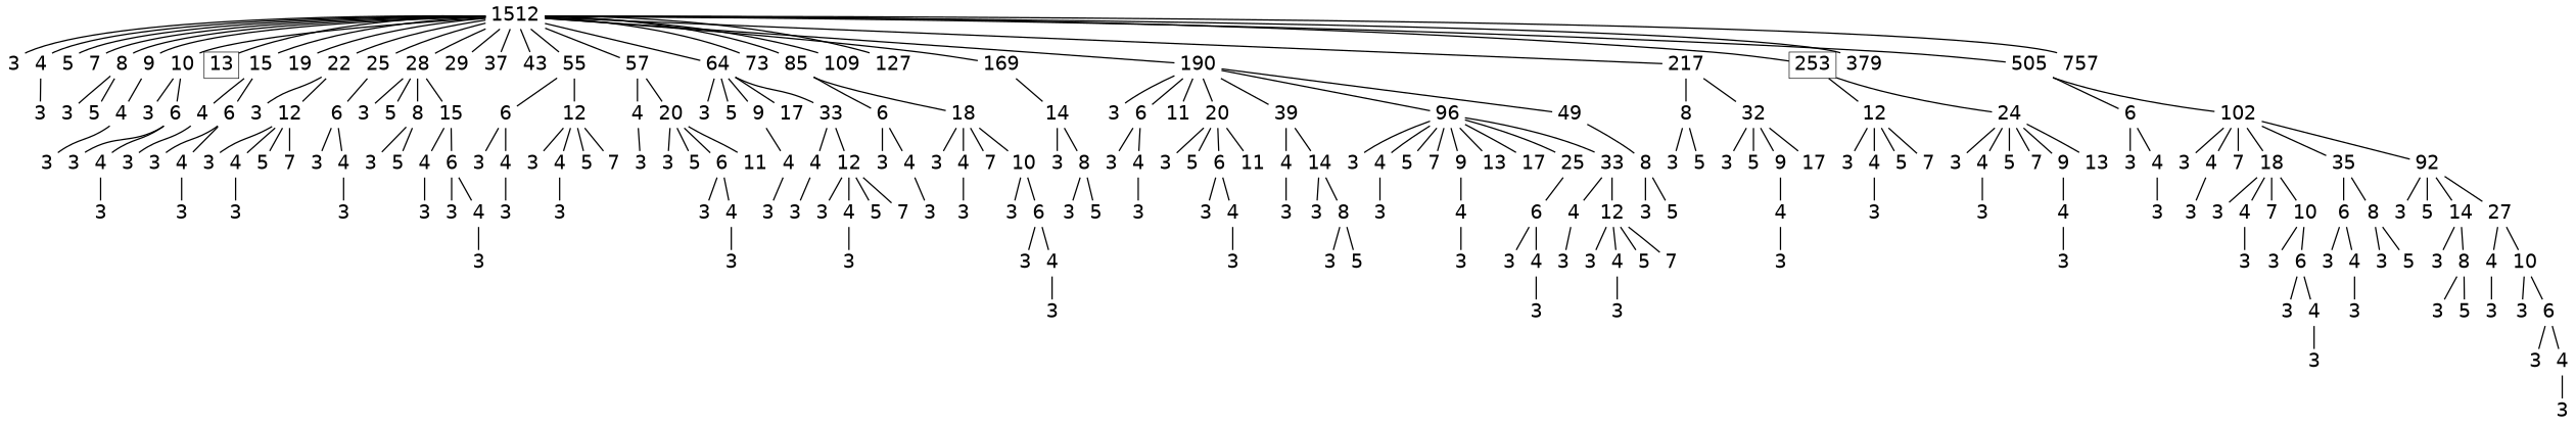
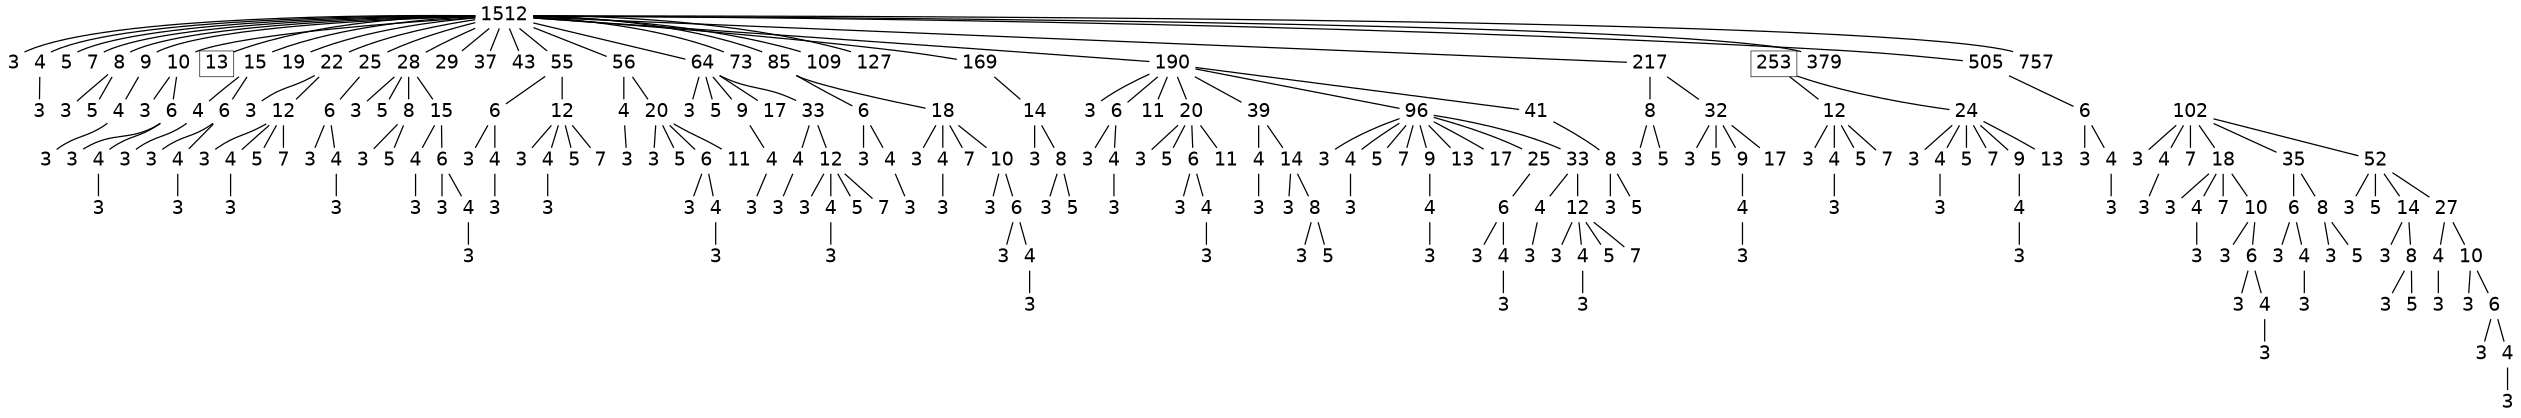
  digraph {
    nodesep=0.1
    node [fontname=Helvetica fontsize=30 shape=plaintext]
    edge [dir=none style=bold]
    n1 [height=0.25 label=1512 width=0.25]
    n2 [height=0.25 label=3 width=0.25]
    n3 [height=0.25 label=4 width=0.25]
    n4 [height=0.25 label=5 width=0.25]
    n5 [height=0.25 label=7 width=0.25]
    n6 [height=0.25 label=8 width=0.25]
    n7 [height=0.25 label=9 width=0.25]
    n8 [height=0.25 label=10 width=0.25]
    n9 [height=0.25 label=13 shape=box width=0.25]
    n10 [height=0.25 label=15 width=0.25]
    n11 [height=0.25 label=19 width=0.25]
    n12 [height=0.25 label=22 width=0.25]
    n13 [height=0.25 label=25 width=0.25]
    n14 [height=0.25 label=28 width=0.25]
    n15 [height=0.25 label=29 width=0.25]
    n16 [height=0.25 label=37 width=0.25]
    n17 [height=0.25 label=43 width=0.25]
    n18 [height=0.25 label=55 width=0.25]
-   n19 [height=0.25 label=57 width=0.25]
+   n19 [height=0.25 label=56 width=0.25]
    n20 [height=0.25 label=64 width=0.25]
    n21 [height=0.25 label=73 width=0.25]
    n22 [height=0.25 label=85 width=0.25]
    n23 [height=0.25 label=109 width=0.25]
    n24 [height=0.25 label=127 width=0.25]
    n25 [height=0.25 label=169 width=0.25]
    n26 [height=0.25 label=190 width=0.25]
    n27 [height=0.25 label=217 width=0.25]
    n28 [height=0.25 label=253 shape=box width=0.25]
    n29 [height=0.25 label=379 width=0.25]
    n30 [height=0.25 label=505 width=0.25]
    n31 [height=0.25 label=757 width=0.25]
    n32 [height=0.25 label=3 width=0.25]
    n33 [height=0.25 label=3 width=0.25]
    n34 [height=0.25 label=5 width=0.25]
    n35 [height=0.25 label=4 width=0.25]
    n36 [height=0.25 label=3 width=0.25]
    n37 [height=0.25 label=6 width=0.25]
    n38 [height=0.25 label=4 width=0.25]
    n39 [height=0.25 label=6 width=0.25]
    n40 [height=0.25 label=3 width=0.25]
    n41 [height=0.25 label=12 width=0.25]
    n42 [height=0.25 label=6 width=0.25]
    n43 [height=0.25 label=3 width=0.25]
    n44 [height=0.25 label=5 width=0.25]
    n45 [height=0.25 label=8 width=0.25]
    n46 [height=0.25 label=15 width=0.25]
    n47 [height=0.25 label=6 width=0.25]
    n48 [height=0.25 label=12 width=0.25]
    n49 [height=0.25 label=4 width=0.25]
    n50 [height=0.25 label=20 width=0.25]
    n51 [height=0.25 label=3 width=0.25]
    n52 [height=0.25 label=5 width=0.25]
    n53 [height=0.25 label=9 width=0.25]
    n54 [height=0.25 label=17 width=0.25]
    n55 [height=0.25 label=33 width=0.25]
    n56 [height=0.25 label=6 width=0.25]
    n57 [height=0.25 label=18 width=0.25]
    n58 [height=0.25 label=14 width=0.25]
    n59 [height=0.25 label=3 width=0.25]
    n60 [height=0.25 label=6 width=0.25]
    n61 [height=0.25 label=11 width=0.25]
    n62 [height=0.25 label=20 width=0.25]
    n63 [height=0.25 label=39 width=0.25]
    n64 [height=0.25 label=96 width=0.25]
-   n65 [height=0.25 label=49 width=0.25]
+   n65 [height=0.25 label=41 width=0.25]
    n66 [height=0.25 label=8 width=0.25]
    n67 [height=0.25 label=32 width=0.25]
    n68 [height=0.25 label=12 width=0.25]
    n69 [height=0.25 label=24 width=0.25]
    n70 [height=0.25 label=6 width=0.25]
    n71 [height=0.25 label=102 width=0.25]
    n72 [height=0.25 label=3 width=0.25]
    n73 [height=0.25 label=3 width=0.25]
    n74 [height=0.25 label=4 width=0.25]
    n75 [height=0.25 label=3 width=0.25]
    n76 [height=0.25 label=3 width=0.25]
    n77 [height=0.25 label=3 width=0.25]
    n78 [height=0.25 label=4 width=0.25]
    n79 [height=0.25 label=3 width=0.25]
    n80 [height=0.25 label=3 width=0.25]
    n81 [height=0.25 label=4 width=0.25]
    n82 [height=0.25 label=5 width=0.25]
    n83 [height=0.25 label=7 width=0.25]
    n84 [height=0.25 label=3 width=0.25]
    n85 [height=0.25 label=3 width=0.25]
    n86 [height=0.25 label=4 width=0.25]
    n87 [height=0.25 label=3 width=0.25]
    n88 [height=0.25 label=3 width=0.25]
    n89 [height=0.25 label=5 width=0.25]
    n90 [height=0.25 label=4 width=0.25]
    n91 [height=0.25 label=6 width=0.25]
    n92 [height=0.25 label=3 width=0.25]
    n93 [height=0.25 label=3 width=0.25]
    n94 [height=0.25 label=4 width=0.25]
    n95 [height=0.25 label=3 width=0.25]
    n96 [height=0.25 label=3 width=0.25]
    n97 [height=0.25 label=4 width=0.25]
    n98 [height=0.25 label=3 width=0.25]
    n99 [height=0.25 label=4 width=0.25]
    n100 [height=0.25 label=5 width=0.25]
    n101 [height=0.25 label=7 width=0.25]
    n102 [height=0.25 label=3 width=0.25]
    n103 [height=0.25 label=3 width=0.25]
    n104 [height=0.25 label=3 width=0.25]
    n105 [height=0.25 label=3 width=0.25]
    n106 [height=0.25 label=5 width=0.25]
    n107 [height=0.25 label=6 width=0.25]
    n108 [height=0.25 label=11 width=0.25]
    n109 [height=0.25 label=3 width=0.25]
    n110 [height=0.25 label=4 width=0.25]
    n111 [height=0.25 label=3 width=0.25]
    n112 [height=0.25 label=4 width=0.25]
    n113 [height=0.25 label=4 width=0.25]
    n114 [height=0.25 label=12 width=0.25]
    n115 [height=0.25 label=3 width=0.25]
    n116 [height=0.25 label=3 width=0.25]
    n117 [height=0.25 label=3 width=0.25]
    n118 [height=0.25 label=4 width=0.25]
    n119 [height=0.25 label=5 width=0.25]
    n120 [height=0.25 label=7 width=0.25]
    n121 [height=0.25 label=3 width=0.25]
    n122 [height=0.25 label=3 width=0.25]
    n123 [height=0.25 label=4 width=0.25]
    n124 [height=0.25 label=3 width=0.25]
    n125 [height=0.25 label=4 width=0.25]
    n126 [height=0.25 label=7 width=0.25]
    n127 [height=0.25 label=10 width=0.25]
    n128 [height=0.25 label=3 width=0.25]
    n129 [height=0.25 label=3 width=0.25]
    n130 [height=0.25 label=3 width=0.25]
    n131 [height=0.25 label=6 width=0.25]
    n132 [height=0.25 label=3 width=0.25]
    n133 [height=0.25 label=4 width=0.25]
    n134 [height=0.25 label=3 width=0.25]
    n135 [height=0.25 label=3 width=0.25]
    n136 [height=0.25 label=8 width=0.25]
    n137 [height=0.25 label=3 width=0.25]
    n138 [height=0.25 label=5 width=0.25]
    n139 [height=0.25 label=3 width=0.25]
    n140 [height=0.25 label=4 width=0.25]
    n141 [height=0.25 label=3 width=0.25]
    n142 [height=0.25 label=5 width=0.25]
    n143 [height=0.25 label=6 width=0.25]
    n144 [height=0.25 label=11 width=0.25]
    n145 [height=0.25 label=4 width=0.25]
    n146 [height=0.25 label=14 width=0.25]
    n147 [height=0.25 label=3 width=0.25]
    n148 [height=0.25 label=4 width=0.25]
    n149 [height=0.25 label=5 width=0.25]
    n150 [height=0.25 label=7 width=0.25]
    n151 [height=0.25 label=9 width=0.25]
    n152 [height=0.25 label=13 width=0.25]
    n153 [height=0.25 label=17 width=0.25]
    n154 [height=0.25 label=25 width=0.25]
    n155 [height=0.25 label=33 width=0.25]
    n156 [height=0.25 label=3 width=0.25]
    n157 [height=0.25 label=3 width=0.25]
    n158 [height=0.25 label=4 width=0.25]
    n159 [height=0.25 label=3 width=0.25]
    n160 [height=0.25 label=3 width=0.25]
    n161 [height=0.25 label=3 width=0.25]
    n162 [height=0.25 label=8 width=0.25]
    n163 [height=0.25 label=3 width=0.25]
    n164 [height=0.25 label=5 width=0.25]
    n165 [height=0.25 label=3 width=0.25]
    n166 [height=0.25 label=4 width=0.25]
    n167 [height=0.25 label=6 width=0.25]
    n168 [height=0.25 label=4 width=0.25]
    n169 [height=0.25 label=12 width=0.25]
    n170 [height=0.25 label=8 width=0.25]
    n171 [height=0.25 label=3 width=0.25]
    n172 [height=0.25 label=3 width=0.25]
    n173 [height=0.25 label=4 width=0.25]
    n174 [height=0.25 label=3 width=0.25]
    n175 [height=0.25 label=3 width=0.25]
    n176 [height=0.25 label=3 width=0.25]
    n177 [height=0.25 label=4 width=0.25]
    n178 [height=0.25 label=5 width=0.25]
    n179 [height=0.25 label=7 width=0.25]
    n180 [height=0.25 label=3 width=0.25]
    n181 [height=0.25 label=3 width=0.25]
    n182 [height=0.25 label=5 width=0.25]
    n183 [height=0.25 label=3 width=0.25]
    n184 [height=0.25 label=5 width=0.25]
    n185 [height=0.25 label=3 width=0.25]
    n186 [height=0.25 label=5 width=0.25]
    n187 [height=0.25 label=9 width=0.25]
    n188 [height=0.25 label=17 width=0.25]
    n189 [height=0.25 label=4 width=0.25]
    n190 [height=0.25 label=3 width=0.25]
    n191 [height=0.25 label=3 width=0.25]
    n192 [height=0.25 label=4 width=0.25]
    n193 [height=0.25 label=5 width=0.25]
    n194 [height=0.25 label=7 width=0.25]
    n195 [height=0.25 label=3 width=0.25]
    n196 [height=0.25 label=4 width=0.25]
    n197 [height=0.25 label=5 width=0.25]
    n198 [height=0.25 label=7 width=0.25]
    n199 [height=0.25 label=9 width=0.25]
    n200 [height=0.25 label=13 width=0.25]
    n201 [height=0.25 label=3 width=0.25]
    n202 [height=0.25 label=3 width=0.25]
    n203 [height=0.25 label=4 width=0.25]
    n204 [height=0.25 label=3 width=0.25]
    n205 [height=0.25 label=3 width=0.25]
    n206 [height=0.25 label=4 width=0.25]
    n207 [height=0.25 label=3 width=0.25]
    n208 [height=0.25 label=4 width=0.25]
    n209 [height=0.25 label=7 width=0.25]
    n210 [height=0.25 label=18 width=0.25]
    n211 [height=0.25 label=35 width=0.25]
-   n212 [height=0.25 label=92 width=0.25]
+   n212 [height=0.25 label=52 width=0.25]
    n213 [height=0.25 label=3 width=0.25]
    n214 [height=0.25 label=3 width=0.25]
    n215 [height=0.25 label=3 width=0.25]
    n216 [height=0.25 label=4 width=0.25]
    n217 [height=0.25 label=7 width=0.25]
    n218 [height=0.25 label=10 width=0.25]
    n219 [height=0.25 label=6 width=0.25]
    n220 [height=0.25 label=8 width=0.25]
    n221 [height=0.25 label=3 width=0.25]
    n222 [height=0.25 label=5 width=0.25]
    n223 [height=0.25 label=14 width=0.25]
    n224 [height=0.25 label=27 width=0.25]
    n225 [height=0.25 label=3 width=0.25]
    n226 [height=0.25 label=3 width=0.25]
    n227 [height=0.25 label=6 width=0.25]
    n228 [height=0.25 label=3 width=0.25]
    n229 [height=0.25 label=4 width=0.25]
    n230 [height=0.25 label=3 width=0.25]
    n231 [height=0.25 label=3 width=0.25]
    n232 [height=0.25 label=4 width=0.25]
    n233 [height=0.25 label=3 width=0.25]
    n234 [height=0.25 label=5 width=0.25]
    n235 [height=0.25 label=3 width=0.25]
    n236 [height=0.25 label=3 width=0.25]
    n237 [height=0.25 label=8 width=0.25]
    n238 [height=0.25 label=4 width=0.25]
    n239 [height=0.25 label=10 width=0.25]
    n240 [height=0.25 label=3 width=0.25]
    n241 [height=0.25 label=5 width=0.25]
    n242 [height=0.25 label=3 width=0.25]
    n243 [height=0.25 label=3 width=0.25]
    n244 [height=0.25 label=6 width=0.25]
    n245 [height=0.25 label=3 width=0.25]
    n246 [height=0.25 label=4 width=0.25]
    n247 [height=0.25 label=3 width=0.25]
    n1 -> n2
    n1 -> n3
    n1 -> n4
    n1 -> n5
    n1 -> n6
    n1 -> n7
    n1 -> n8
    n1 -> n9
    n1 -> n10
    n1 -> n11
    n1 -> n12
    n1 -> n13
    n1 -> n14
    n1 -> n15
    n1 -> n16
    n1 -> n17
    n1 -> n18
    n1 -> n19
    n1 -> n20
    n1 -> n21
    n1 -> n22
    n1 -> n23
    n1 -> n24
    n1 -> n25
    n1 -> n26
    n1 -> n27
-   n1 -> n28
    n1 -> n29
    n1 -> n30
    n1 -> n31
    n3 -> n32
    n6 -> n33
    n6 -> n34
    n7 -> n35
    n8 -> n36
    n8 -> n37
    n10 -> n38
    n10 -> n39
    n12 -> n40
    n12 -> n41
    n13 -> n42
    n14 -> n43
    n14 -> n44
    n14 -> n45
    n14 -> n46
    n18 -> n47
    n18 -> n48
    n19 -> n49
    n19 -> n50
    n20 -> n51
    n20 -> n52
    n20 -> n53
    n20 -> n54
    n20 -> n55
    n22 -> n56
    n22 -> n57
    n25 -> n58
    n26 -> n59
    n26 -> n60
    n26 -> n61
    n26 -> n62
    n26 -> n63
    n26 -> n64
    n26 -> n65
    n27 -> n66
    n27 -> n67
    n28 -> n68
    n28 -> n69
    n30 -> n70
-   n30 -> n71
    n35 -> n72
    n37 -> n73
    n37 -> n74
    n38 -> n76
    n39 -> n77
    n39 -> n78
    n41 -> n80
    n41 -> n81
    n41 -> n82
    n41 -> n83
    n42 -> n85
    n42 -> n86
    n45 -> n88
    n45 -> n89
    n46 -> n90
    n46 -> n91
    n47 -> n96
    n47 -> n97
    n48 -> n98
    n48 -> n99
    n48 -> n100
    n48 -> n101
    n49 -> n104
    n50 -> n105
    n50 -> n106
    n50 -> n107
    n50 -> n108
    n53 -> n112
    n55 -> n113
    n55 -> n114
    n56 -> n122
    n56 -> n123
    n57 -> n124
    n57 -> n125
    n57 -> n126
    n57 -> n127
    n58 -> n135
    n58 -> n136
    n60 -> n139
    n60 -> n140
    n62 -> n141
    n62 -> n142
    n62 -> n143
    n62 -> n144
    n63 -> n145
    n63 -> n146
    n64 -> n147
    n64 -> n148
    n64 -> n149
    n64 -> n150
    n64 -> n151
    n64 -> n152
    n64 -> n153
    n64 -> n154
    n64 -> n155
    n65 -> n170
    n66 -> n183
    n66 -> n184
    n67 -> n185
    n67 -> n186
    n67 -> n187
    n67 -> n188
    n68 -> n191
    n68 -> n192
    n68 -> n193
    n68 -> n194
    n69 -> n195
    n69 -> n196
    n69 -> n197
    n69 -> n198
    n69 -> n199
    n69 -> n200
    n70 -> n205
    n70 -> n206
    n71 -> n207
    n71 -> n208
    n71 -> n209
    n71 -> n210
    n71 -> n211
    n71 -> n212
    n74 -> n75
    n78 -> n79
    n81 -> n84
    n86 -> n87
    n90 -> n92
    n91 -> n93
    n91 -> n94
    n94 -> n95
    n97 -> n102
    n99 -> n103
    n107 -> n109
    n107 -> n110
    n110 -> n111
    n112 -> n115
    n113 -> n116
    n114 -> n117
    n114 -> n118
    n114 -> n119
    n114 -> n120
    n118 -> n121
    n123 -> n128
    n125 -> n129
    n127 -> n130
    n127 -> n131
    n131 -> n132
    n131 -> n133
    n133 -> n134
    n136 -> n137
    n136 -> n138
    n140 -> n156
    n143 -> n157
    n143 -> n158
    n145 -> n160
    n146 -> n161
    n146 -> n162
    n148 -> n165
    n151 -> n166
    n154 -> n167
    n155 -> n168
    n155 -> n169
    n158 -> n159
    n162 -> n163
    n162 -> n164
    n166 -> n171
    n167 -> n172
    n167 -> n173
    n168 -> n175
    n169 -> n176
    n169 -> n177
    n169 -> n178
    n169 -> n179
    n170 -> n181
    n170 -> n182
    n173 -> n174
    n177 -> n180
    n187 -> n189
    n189 -> n190
    n192 -> n201
    n196 -> n202
    n199 -> n203
    n203 -> n204
    n206 -> n213
    n208 -> n214
    n210 -> n215
    n210 -> n216
    n210 -> n217
    n210 -> n218
    n211 -> n219
    n211 -> n220
    n212 -> n221
    n212 -> n222
    n212 -> n223
    n212 -> n224
    n216 -> n225
    n218 -> n226
    n218 -> n227
    n219 -> n231
    n219 -> n232
    n220 -> n233
    n220 -> n234
    n223 -> n236
    n223 -> n237
    n224 -> n238
    n224 -> n239
    n227 -> n228
    n227 -> n229
    n229 -> n230
    n232 -> n235
    n237 -> n240
    n237 -> n241
    n238 -> n242
    n239 -> n243
    n239 -> n244
    n244 -> n245
    n244 -> n246
    n246 -> n247
  }
